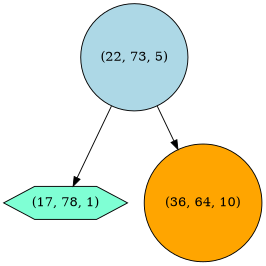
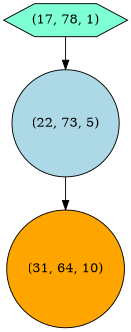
  digraph {
    node [shape=circle style=filled]
    "(17, 78, 1)" [fillcolor=aquamarine shape=hexagon]
    "(22, 73, 5)" [fillcolor=lightblue]
-   "(31, 64, 10)" [fillcolor=orange label="(36, 64, 10)"]
-   "(22, 73, 5)" -> "(17, 78, 1)"
+   "(31, 64, 10)" [fillcolor=orange]
+   "(17, 78, 1)" -> "(22, 73, 5)"
    "(22, 73, 5)" -> "(31, 64, 10)"
  }
